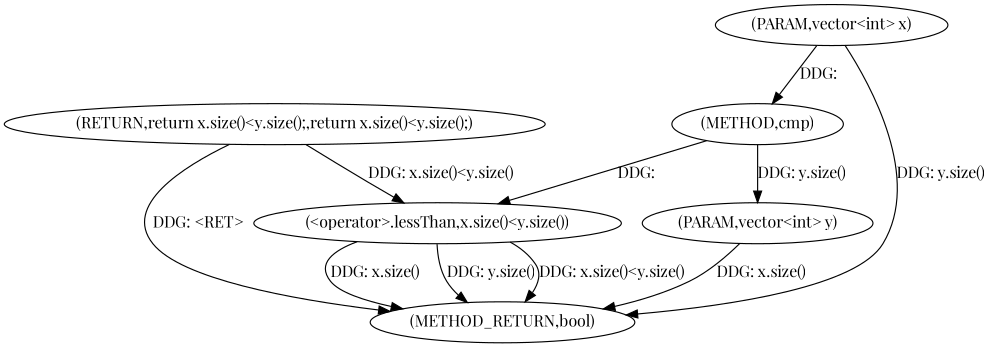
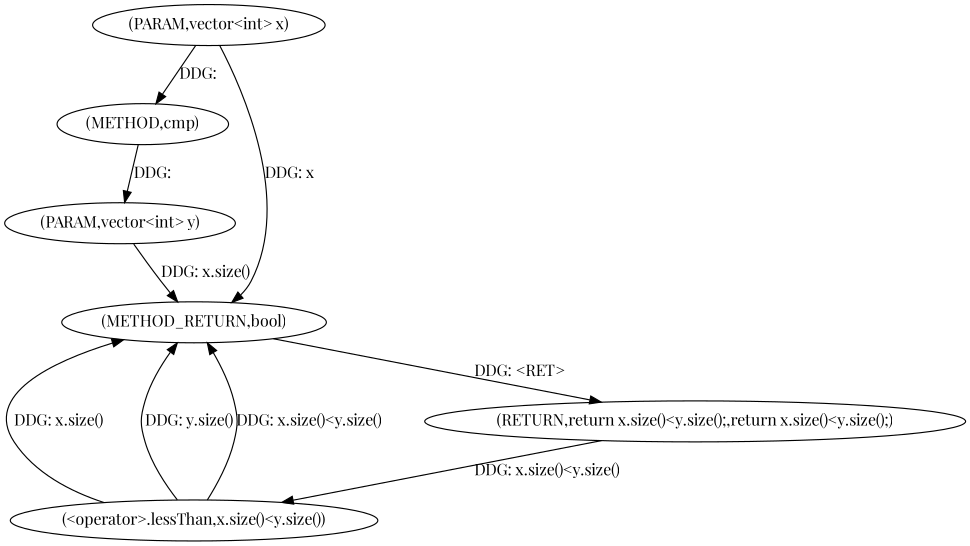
  digraph {
    fontname="Playfair Display"
    node [fontname="Playfair Display"]
    edge [fontname="Playfair Display"]
    n1 [label="(METHOD,cmp)"]
    n2 [label="(PARAM,vector<int> y)"]
    n3 [label="(<operator>.lessThan,x.size()<y.size())"]
    n4 [label="(PARAM,vector<int> x)"]
    n5 [label="(METHOD_RETURN,bool)"]
    n6 [label="(RETURN,return x.size()<y.size();,return x.size()<y.size();)"]
-   n1 -> n2 [label="DDG: y.size()"]
-   n1 -> n3 [label="DDG: "]
+   n1 -> n2 [label="DDG: "]
    n2 -> n5 [label="DDG: x.size()"]
    n3 -> n5 [label="DDG: x.size()"]
    n3 -> n5 [label="DDG: y.size()"]
    n3 -> n5 [label="DDG: x.size()<y.size()"]
    n4 -> n1 [label="DDG: "]
-   n4 -> n5 [label="DDG: y.size()"]
+   n4 -> n5 [label="DDG: x"]
    n6 -> n3 [label="DDG: x.size()<y.size()"]
-   n6 -> n5 [label="DDG: <RET>"]
+   n5 -> n6 [label="DDG: <RET>"]
  }
